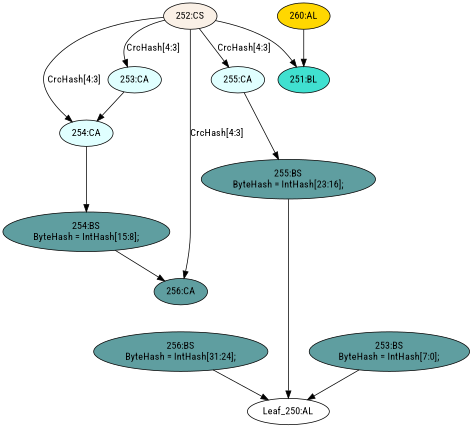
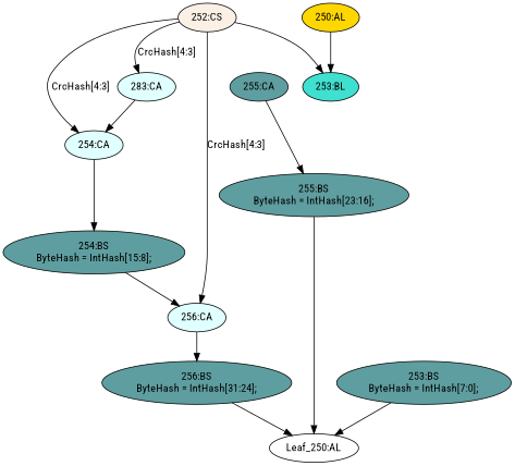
  strict digraph {
    fontname="Roboto Condensed"
    node [fontname="Roboto Condensed" fillcolor=lightcyan statements="[]" style=filled typ=Case]
    edge [cond="[]" fontname="Roboto Condensed" lineno=None]
    n1 [def_var="['ByteHash']" label="Leaf_250:AL" fillcolor="" statements="" style="" typ=""]
-   n2 [ast="<pyverilog.vparser.ast.Case object at 0x7f2c21bc4090>" fillcolor=cadetblue label="256:CA"]
+   n2 [ast="<pyverilog.vparser.ast.Case object at 0x7f2c21bc4090>" label="256:CA"]
    n3 [ast="<pyverilog.vparser.ast.BlockingSubstitution object at 0x7f2c21bc4110>" fillcolor=cadetblue label="256:BS\nByteHash = IntHash[31:24];" statements="[<pyverilog.vparser.ast.BlockingSubstitution object at 0x7f2c21bc4110>]" typ=BlockingSubstitution]
-   n4 [ast="<pyverilog.vparser.ast.Case object at 0x7f2c21bc4b50>" label="255:CA"]
+   n4 [ast="<pyverilog.vparser.ast.Case object at 0x7f2c21bc4b50>" fillcolor=cadetblue label="255:CA"]
    n5 [ast="<pyverilog.vparser.ast.BlockingSubstitution object at 0x7f2c21bc4bd0>" fillcolor=cadetblue label="255:BS\nByteHash = IntHash[23:16];" statements="[<pyverilog.vparser.ast.BlockingSubstitution object at 0x7f2c21bc4bd0>]" typ=BlockingSubstitution]
    n6 [ast="<pyverilog.vparser.ast.Case object at 0x7f2c21bc4890>" label="254:CA"]
    n7 [ast="<pyverilog.vparser.ast.BlockingSubstitution object at 0x7f2c21bc4910>" fillcolor=cadetblue label="254:BS\nByteHash = IntHash[15:8];" statements="[<pyverilog.vparser.ast.BlockingSubstitution object at 0x7f2c21bc4910>]" typ=BlockingSubstitution]
    n8 [ast="<pyverilog.vparser.ast.BlockingSubstitution object at 0x7f2c21bc4710>" fillcolor=cadetblue label="253:BS\nByteHash = IntHash[7:0];" statements="[<pyverilog.vparser.ast.BlockingSubstitution object at 0x7f2c21bc4710>]" typ=BlockingSubstitution]
    n9 [ast="<pyverilog.vparser.ast.CaseStatement object at 0x7f2c21bc4510>" fillcolor=linen label="252:CS" typ=CaseStatement]
-   n10 [ast="<pyverilog.vparser.ast.Case object at 0x7f2c21bc4690>" label="253:CA"]
-   n11 [ast="<pyverilog.vparser.ast.Block object at 0x7f2c21bc44d0>" fillcolor=turquoise label="251:BL" typ=Block]
-   n12 [ast="<pyverilog.vparser.ast.Always object at 0x7f2c21bc4350>" clk_sens=False fillcolor=gold label="260:AL" sens="['CrcHash', 'IntHash']" typ=Always use_var="['IntHash', 'CrcHash']"]
+   n10 [ast="<pyverilog.vparser.ast.Case object at 0x7f2c21bc4690>" label="283:CA"]
+   n11 [ast="<pyverilog.vparser.ast.Block object at 0x7f2c21bc44d0>" fillcolor=turquoise label="253:BL" typ=Block]
+   n12 [ast="<pyverilog.vparser.ast.Always object at 0x7f2c21bc4350>" clk_sens=False fillcolor=gold label="250:AL" sens="['CrcHash', 'IntHash']" typ=Always use_var="['IntHash', 'CrcHash']"]
+   n2 -> n3
    n3 -> n1
    n4 -> n5
    n5 -> n1
    n6 -> n7
    n7 -> n2
    n8 -> n1
    n9 -> n2 [cond="['CrcHash']" label="CrcHash[4:3]" lineno=252]
-   n9 -> n4 [cond="['CrcHash']" label="CrcHash[4:3]" lineno=252]
    n9 -> n6 [cond="['CrcHash']" label="CrcHash[4:3]" lineno=252]
    n9 -> n10 [cond="['CrcHash']" label="CrcHash[4:3]" lineno=252]
    n9 -> n11
    n10 -> n6
    n12 -> n11
  }
